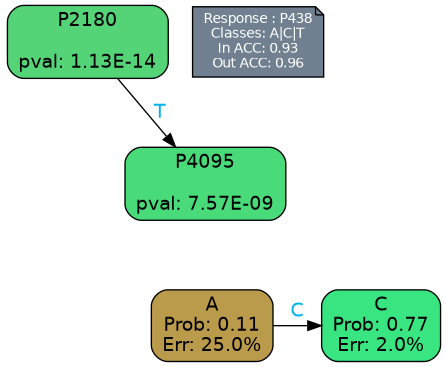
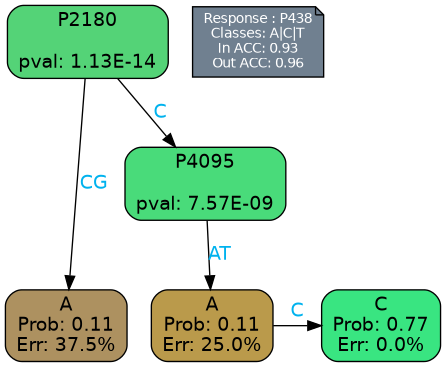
  digraph {
    ranksep=equally
    splines=polylines
    node [color=black fontname=helvetica shape=box style="filled, rounded"]
    edge [fontcolor=deepskyblue2 fontname=helvetica]
+   n1 [fillcolor="#ad9160" label="A\nProb: 0.11\nErr: 37.5%"]
    n2 [fillcolor="#ba9a4b" label="A\nProb: 0.11\nErr: 25.0%"]
-   n3 [fillcolor="#39e581" label="C\nProb: 0.77\nErr: 2.0%"]
+   n3 [fillcolor="#39e581" label="C\nProb: 0.77\nErr: 0.0%"]
    n4 [align=left fillcolor=slategray fontcolor=white fontsize=10 label="Response : P438\nClasses: A|C|T\nIn ACC: 0.93\nOut ACC: 0.96\n" shape=note style=filled]
    n5 [fillcolor="#54d377" label="P2180\n\npval: 1.13E-14"]
    n6 [fillcolor="#49db7a" label="P4095\n\npval: 7.57E-09"]
    subgraph sub_1 {
      rank=same
+     n1
      n2
      n3
    }
    subgraph sub_2 {
      rank=same
      n4
      n5
    }
    n2 -> n3 [label=C]
-   n5 -> n6 [label=T]
+   n5 -> n1 [label=CG]
+   n5 -> n6 [label=C]
+   n6 -> n2 [label=AT]
  }
